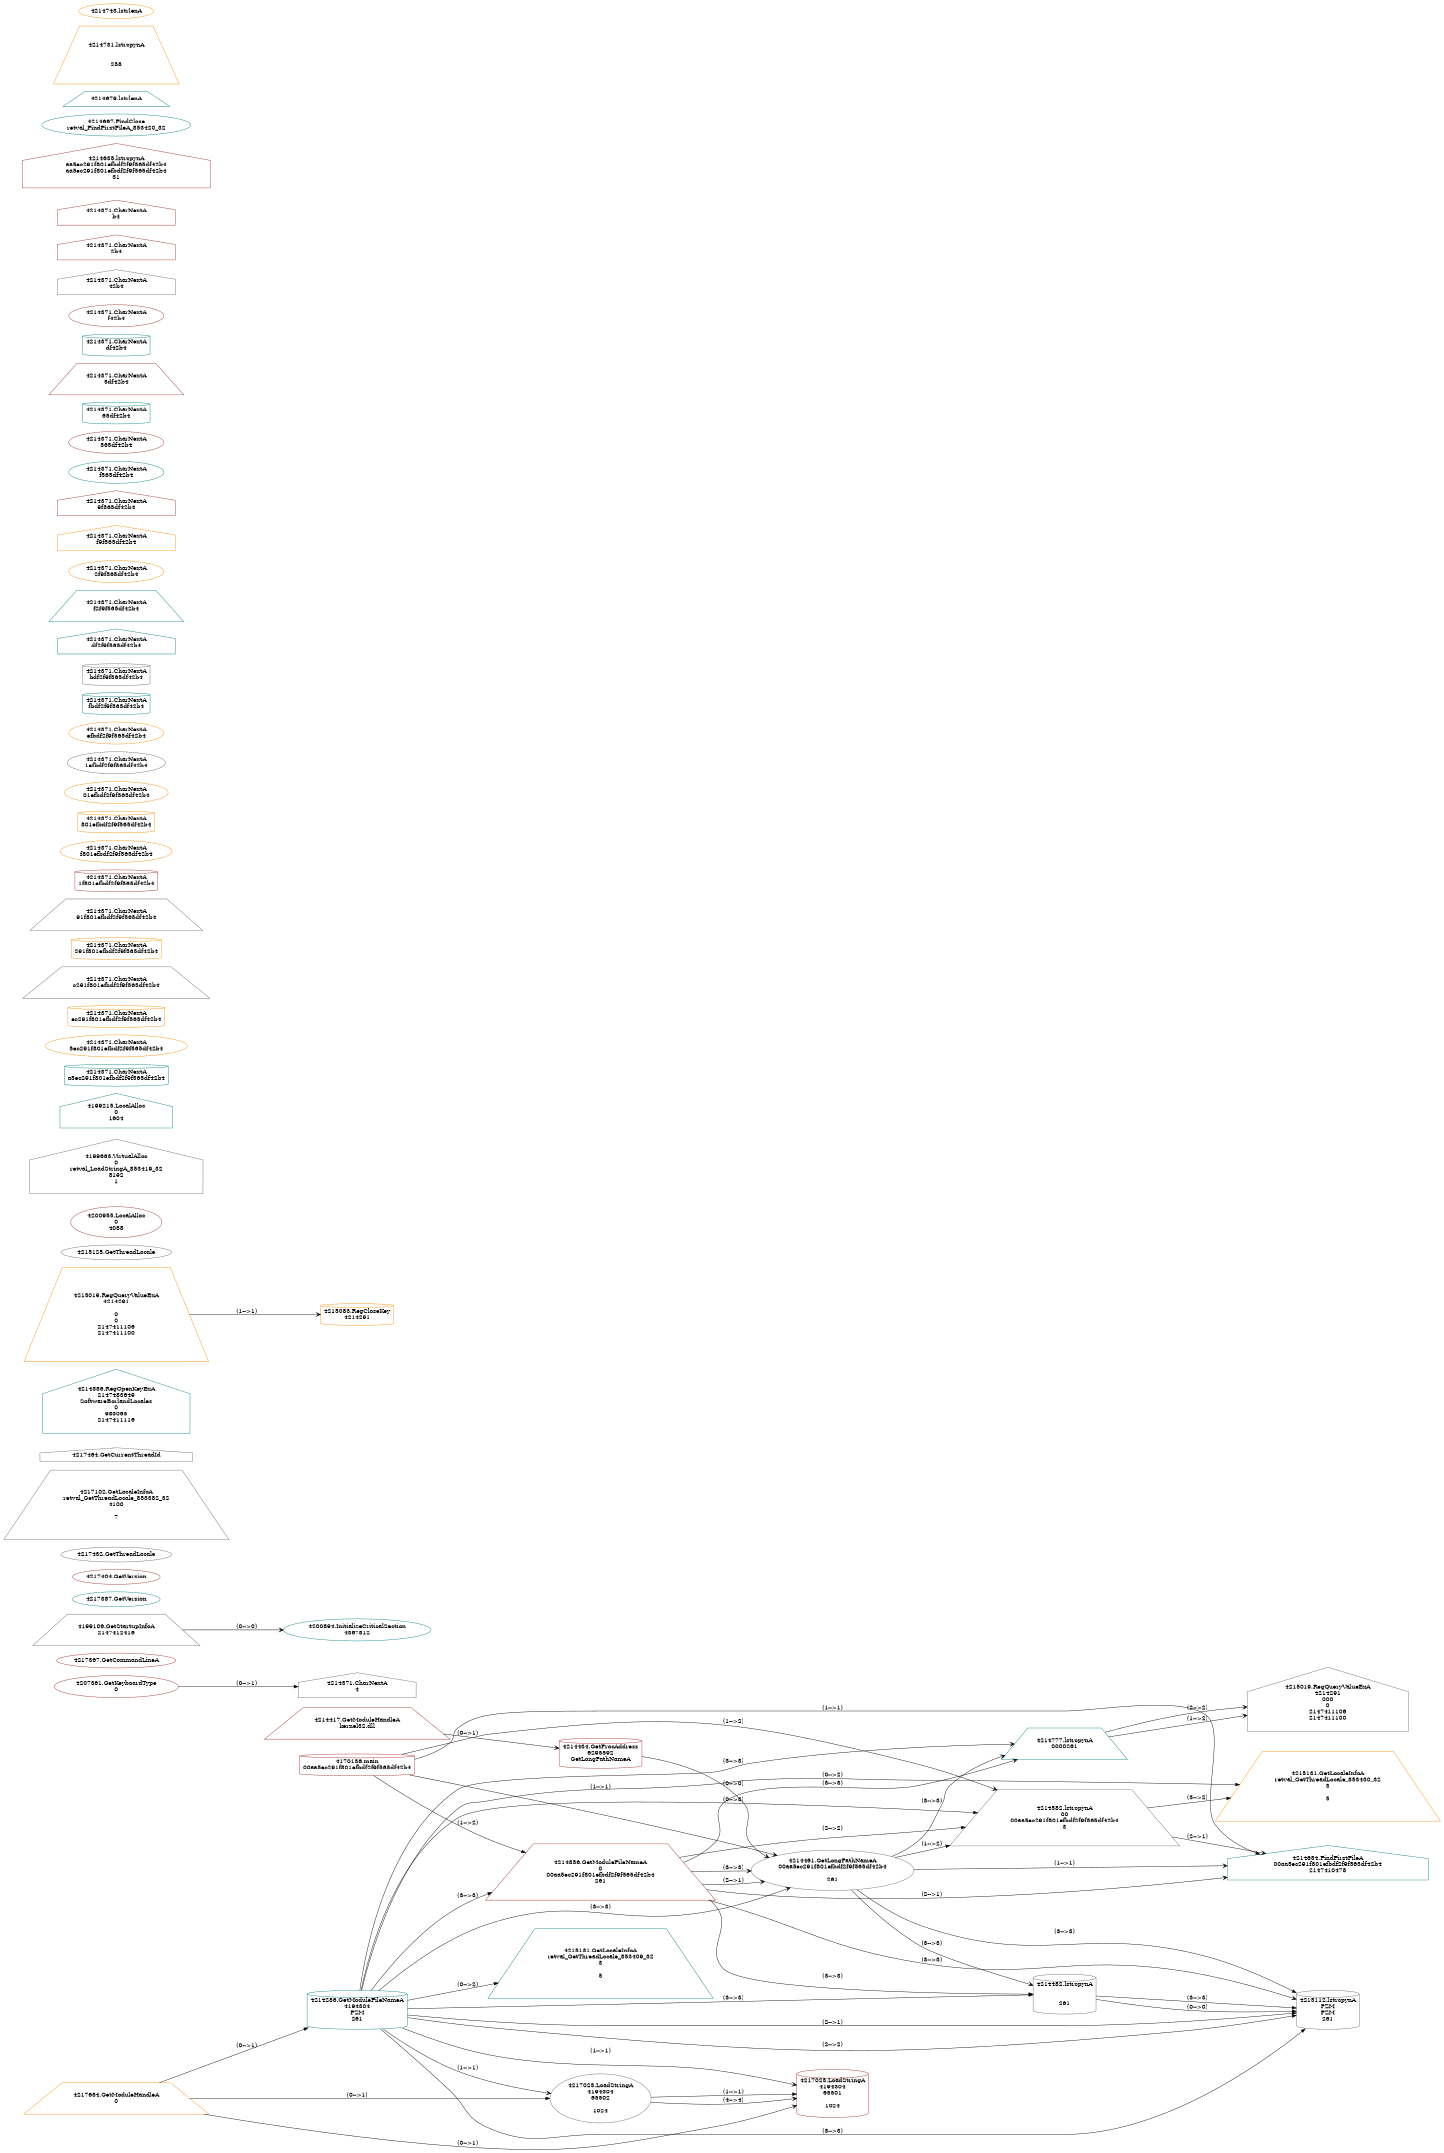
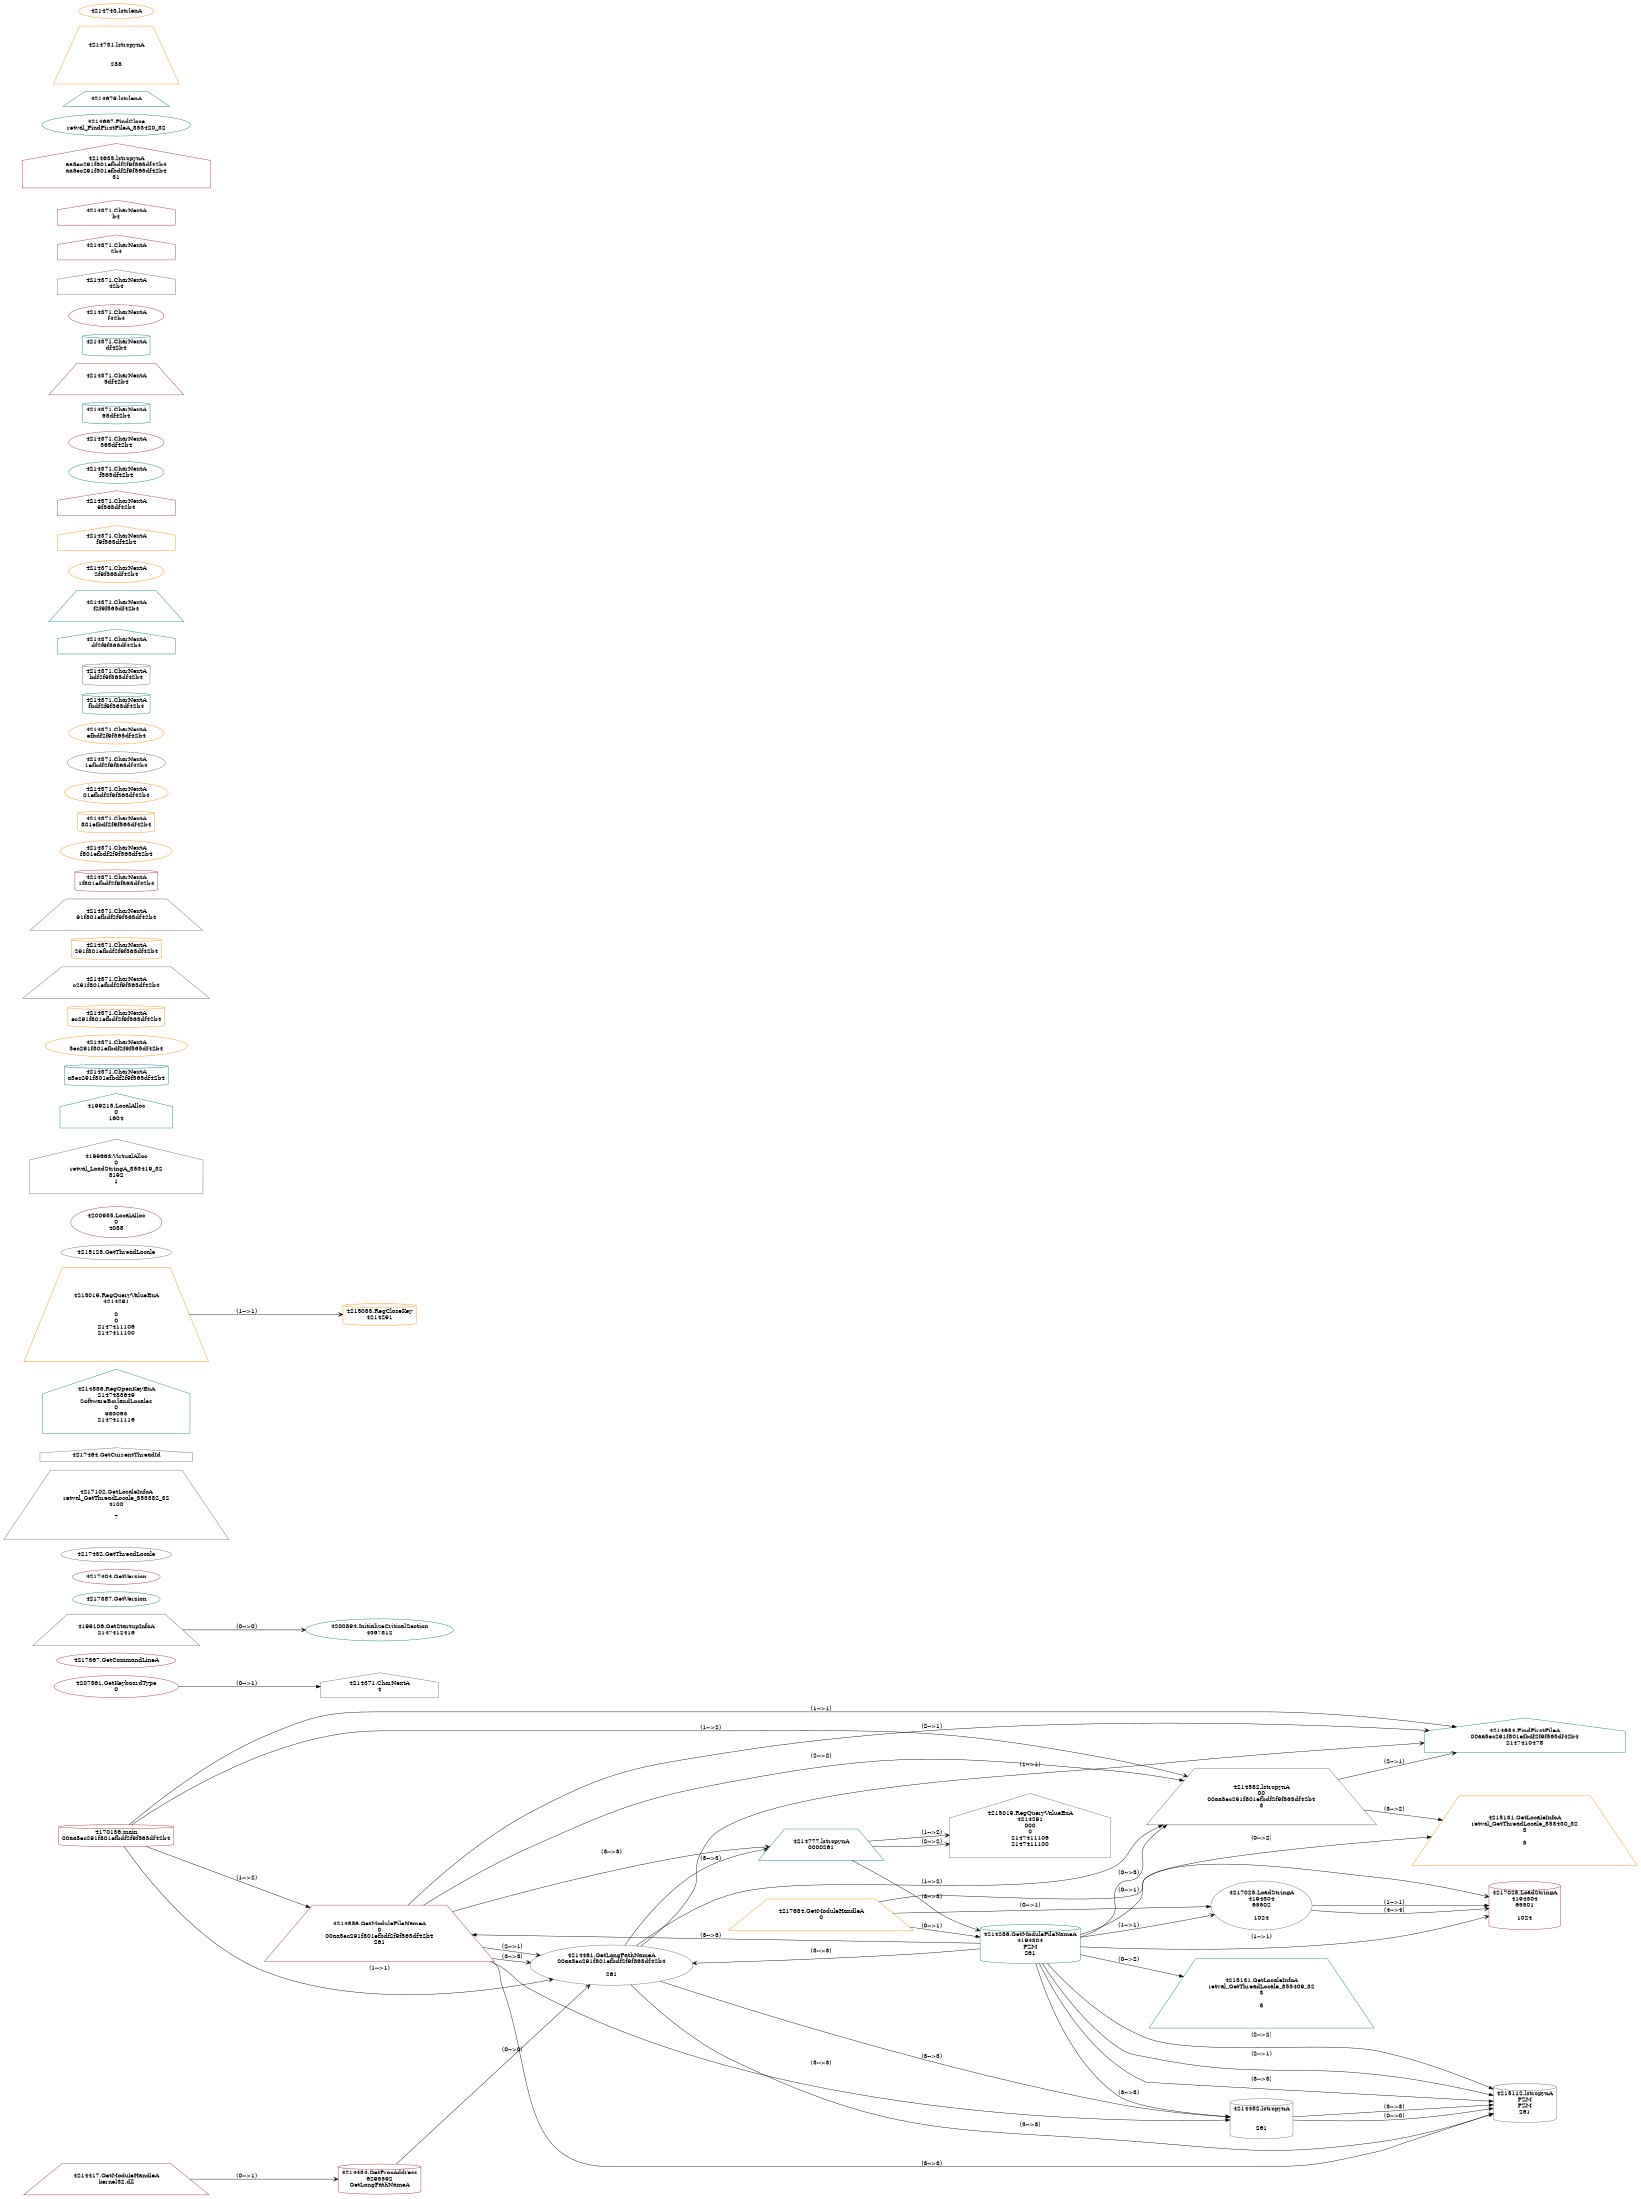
  digraph {
    rankdir=LR
    node [color=gray40 shape=ellipse]
    edge [arrowhead=vee]
    n1 [color=brown label="4170136.main\n00aa5ec291f801efbdf2f9f565df42b4" shape=cylinder]
    n2 [color=brown label="4214856.GetModuleFileNameA\n0\n00aa5ec291f801efbdf2f9f565df42b4\n261" shape=trapezium]
    n3 [label="4214461.GetLongPathNameA\n00aa5ec291f801efbdf2f9f565df42b4\n\n261"]
    n4 [label="4214582.lstrcpynA\n00\n00aa5ec291f801efbdf2f9f565df42b4\n3" shape=trapezium]
    n5 [color=teal label="4214654.FindFirstFileA\n00aa5ec291f801efbdf2f9f565df42b4\n2147410478" shape=house]
    n6 [label="4214482.lstrcpynA\n\n\n261" shape=cylinder]
    n7 [label="4215112.lstrcpynA\nPZM\nPZM\n261" shape=cylinder]
    n8 [color=teal label="4214777.lstrcpynA\n0000261" shape=trapezium]
    n9 [color=darkorange label="4215131.GetLocaleInfoA\nretval_GetThreadLocale_853430_32\n3\n\n5" shape=trapezium]
    n10 [color=darkorange label="4217684.GetModuleHandleA\n0" shape=trapezium]
    n11 [color=teal label="4214286.GetModuleFileNameA\n4194304\nPZM\n261" shape=cylinder]
    n12 [label="4217025.LoadStringA\n4194304\n65502\n\n1024"]
    n13 [color=brown label="4217025.LoadStringA\n4194304\n65501\n\n1024" shape=cylinder]
    n14 [color=teal label="4215131.GetLocaleInfoA\nretval_GetThreadLocale_853409_32\n3\n\n5" shape=trapezium]
    n15 [color=brown label="4207361.GetKeyboardType\n0"]
    n16 [label="4214371.CharNextA\n4" shape=house]
    n17 [color=brown label="4217367.GetCommandLineA\n"]
    n18 [label="4199106.GetStartupInfoA\n2147412416" shape=trapezium]
    n19 [color=teal label="4200894.InitializeCriticalSection\n4367812"]
    n20 [color=teal label="4217387.GetVersion\n"]
    n21 [color=brown label="4217404.GetVersion\n"]
    n22 [label="4217432.GetThreadLocale\n"]
    n23 [label="4217102.GetLocaleInfoA\nretval_GetThreadLocale_853382_32\n4100\n\n7" shape=trapezium]
    n24 [label="4217464.GetCurrentThreadId\n" shape=house]
    n25 [label="4215019.RegQueryValueExA\n4214291\n000\n0\n2147411106\n2147411100" shape=house]
    n26 [color=teal label="4214886.RegOpenKeyExA\n2147483649\nSoftware\Borland\Locales\n0\n983065\n2147411116" shape=house]
    n27 [color=brown label="4214417.GetModuleHandleA\nkernel32.dll" shape=trapezium]
    n28 [color=brown label="4214434.GetProcAddress\n6295592\nGetLongPathNameA" shape=cylinder]
    n29 [color=darkorange label="4215019.RegQueryValueExA\n4214291\n\n0\n0\n2147411106\n2147411100" shape=trapezium]
    n30 [color=darkorange label="4215083.RegCloseKey\n4214291" shape=cylinder]
    n31 [label="4215125.GetThreadLocale\n"]
    n32 [color=brown label="4200955.LocalAlloc\n0\n4088"]
    n33 [label="4199663.VirtualAlloc\n0\nretval_LoadStringA_853419_32\n8192\n1" shape=house]
    n34 [color=teal label="4199215.LocalAlloc\n0\n1604" shape=house]
    n35 [color=teal label="4214371.CharNextA\na5ec291f801efbdf2f9f565df42b4" shape=cylinder]
    n36 [color=darkorange label="4214371.CharNextA\n5ec291f801efbdf2f9f565df42b4"]
    n37 [color=darkorange label="4214371.CharNextA\nec291f801efbdf2f9f565df42b4" shape=cylinder]
    n38 [label="4214371.CharNextA\nc291f801efbdf2f9f565df42b4" shape=trapezium]
    n39 [color=darkorange label="4214371.CharNextA\n291f801efbdf2f9f565df42b4" shape=cylinder]
    n40 [label="4214371.CharNextA\n91f801efbdf2f9f565df42b4" shape=trapezium]
    n41 [color=brown label="4214371.CharNextA\n1f801efbdf2f9f565df42b4" shape=cylinder]
    n42 [color=darkorange label="4214371.CharNextA\nf801efbdf2f9f565df42b4"]
    n43 [color=darkorange label="4214371.CharNextA\n801efbdf2f9f565df42b4" shape=cylinder]
    n44 [color=darkorange label="4214371.CharNextA\n01efbdf2f9f565df42b4"]
    n45 [label="4214371.CharNextA\n1efbdf2f9f565df42b4"]
    n46 [color=darkorange label="4214371.CharNextA\nefbdf2f9f565df42b4"]
    n47 [color=teal label="4214371.CharNextA\nfbdf2f9f565df42b4" shape=cylinder]
    n48 [label="4214371.CharNextA\nbdf2f9f565df42b4" shape=cylinder]
    n49 [color=teal label="4214371.CharNextA\ndf2f9f565df42b4" shape=house]
    n50 [color=teal label="4214371.CharNextA\nf2f9f565df42b4" shape=trapezium]
    n51 [color=darkorange label="4214371.CharNextA\n2f9f565df42b4"]
    n52 [color=darkorange label="4214371.CharNextA\nf9f565df42b4" shape=house]
    n53 [color=brown label="4214371.CharNextA\n9f565df42b4" shape=house]
    n54 [color=teal label="4214371.CharNextA\nf565df42b4"]
    n55 [color=brown label="4214371.CharNextA\n565df42b4"]
    n56 [color=teal label="4214371.CharNextA\n65df42b4" shape=cylinder]
    n57 [color=brown label="4214371.CharNextA\n5df42b4" shape=trapezium]
    n58 [color=teal label="4214371.CharNextA\ndf42b4" shape=cylinder]
    n59 [color=brown label="4214371.CharNextA\nf42b4"]
    n60 [label="4214371.CharNextA\n42b4" shape=house]
    n61 [color=brown label="4214371.CharNextA\n2b4" shape=house]
    n62 [color=brown label="4214371.CharNextA\nb4" shape=house]
    n63 [color=brown label="4214635.lstrcpynA\naa5ec291f801efbdf2f9f565df42b4\naa5ec291f801efbdf2f9f565df42b4\n31" shape=house]
    n64 [color=teal label="4214667.FindClose\nretval_FindFirstFileA_853420_32"]
    n65 [color=teal label="4214679.lstrlenA\n" shape=trapezium]
    n66 [color=darkorange label="4214731.lstrcpynA\n\n\n258" shape=trapezium]
    n67 [color=darkorange label="4214743.lstrlenA\n"]
    n1 -> n2 [arrowhead=normal label="(1-->2)"]
    n1 -> n3 [label="(1-->1)"]
    n1 -> n4 [label="(1-->2)"]
    n1 -> n5 [arrowhead=normal label="(1-->1)"]
    n2 -> n3 [label="(2-->1)"]
    n2 -> n3 [label="(3-->3)"]
    n2 -> n4 [arrowhead=normal label="(2-->2)"]
    n2 -> n5 [label="(2-->1)"]
    n2 -> n6 [arrowhead=normal label="(3-->3)"]
    n2 -> n7 [label="(3-->3)"]
    n2 -> n8 [label="(3-->3)"]
    n3 -> n4 [arrowhead=normal label="(1-->2)"]
    n3 -> n5 [label="(1-->1)"]
    n3 -> n6 [label="(3-->3)"]
    n3 -> n7 [arrowhead=normal label="(3-->3)"]
    n3 -> n8 [label="(3-->3)"]
    n4 -> n5 [label="(2-->1)"]
    n4 -> n9 [arrowhead=normal label="(3-->2)"]
    n6 -> n7 [arrowhead=normal label="(3-->3)"]
    n6 -> n7 [arrowhead=normal label="(0-->0)"]
    n8 -> n25 [label="(1-->2)"]
    n8 -> n25 [label="(2-->2)"]
    n10 -> n11 [arrowhead=normal label="(0-->1)"]
    n10 -> n12 [arrowhead=normal label="(0-->1)"]
    n10 -> n13 [label="(0-->1)"]
    n11 -> n2 [arrowhead=normal label="(3-->3)"]
    n11 -> n3 [label="(3-->3)"]
    n11 -> n4 [arrowhead=normal label="(0-->3)"]
    n11 -> n6 [arrowhead=normal label="(3-->3)"]
    n11 -> n7 [arrowhead=normal label="(2-->1)"]
    n11 -> n7 [arrowhead=normal label="(2-->2)"]
    n11 -> n7 [arrowhead=normal label="(3-->3)"]
-   n11 -> n8 [label="(3-->3)"]
+   n8 -> n11 [label="(3-->3)"]
    n11 -> n9 [arrowhead=normal label="(0-->2)"]
    n11 -> n12 [label="(1-->1)"]
    n11 -> n13 [label="(1-->1)"]
    n11 -> n14 [arrowhead=normal label="(0-->2)"]
    n12 -> n13 [arrowhead=normal label="(1-->1)"]
    n12 -> n13 [label="(4-->4)"]
    n15 -> n16 [arrowhead=normal label="(0-->1)"]
    n18 -> n19 [label="(0-->0)"]
    n27 -> n28 [label="(0-->1)"]
    n28 -> n3 [label="(0-->0)"]
    n29 -> n30 [label="(1-->1)"]
  }
